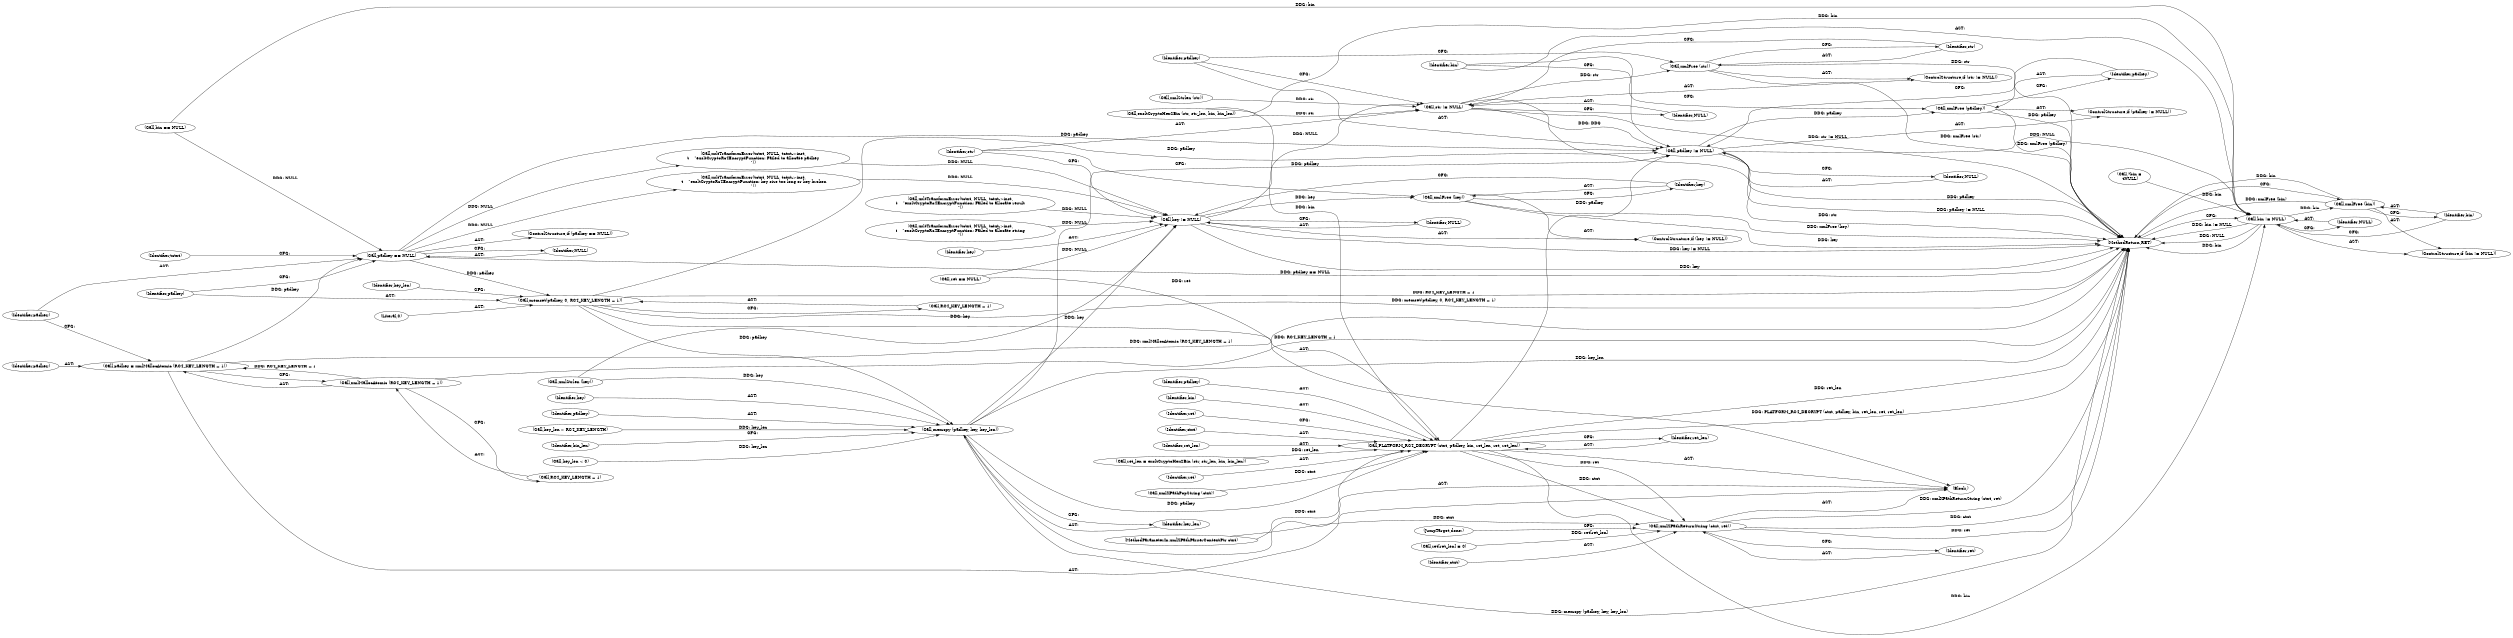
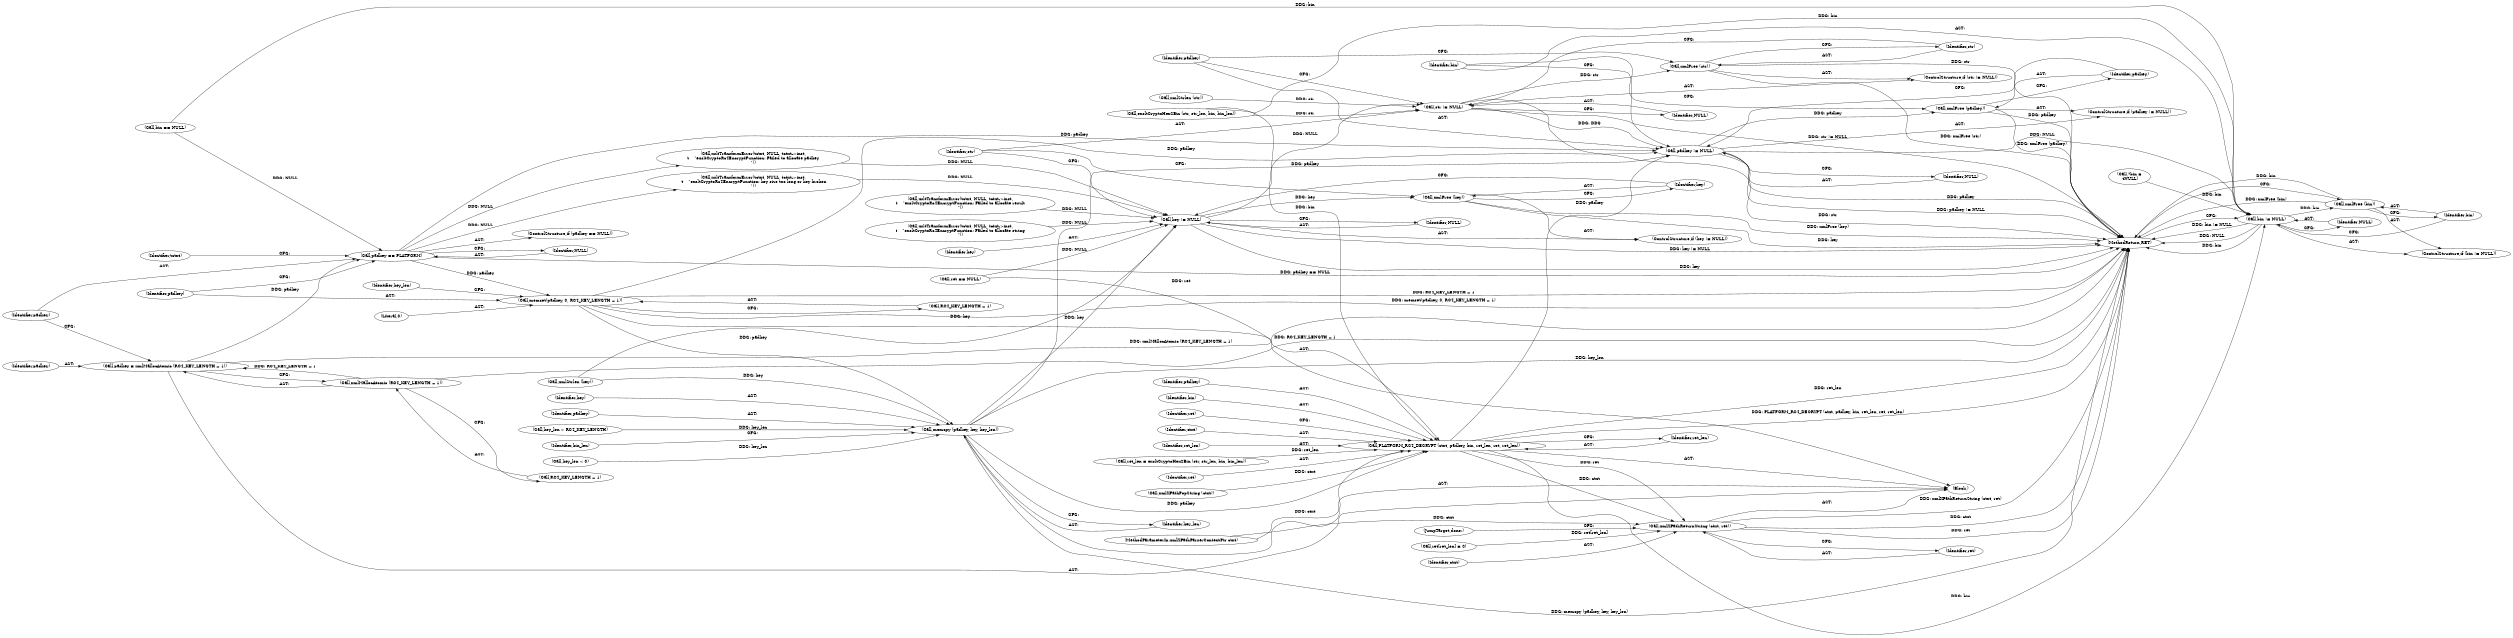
  digraph {
    rankdir=LR
    n1 [label="(Call,memset(padkey, 0, RC4_KEY_LENGTH + 1))"]
    n2 [label="(Call,memcpy (padkey, key, key_len))"]
    n3 [label="(Call,padkey != NULL)"]
    n4 [label="(Block,)"]
    n5 [label="(MethodReturn,RET)"]
    n6 [label="(Call,RC4_KEY_LENGTH + 1)"]
    n7 [label="(Call,PLATFORM_RC4_DECRYPT (ctxt, padkey, bin, ret_len, ret, ret_len))"]
    n8 [label="(Call,key != NULL)"]
    n9 [label="(Identifier,key_len)"]
    n10 [label="(Call,bin != NULL)"]
    n11 [label="(Call,xmlFree (padkey))"]
    n12 [label="(ControlStructure,if (padkey != NULL))"]
    n13 [label="(Identifier,NULL)"]
    n14 [label="(Call,xmlFree (bin))"]
-   n15 [label="(Call,padkey == NULL)"]
+   n15 [label="(Call,padkey == PLATFORM)"]
    n16 [label="(Identifier,NULL)"]
    n17 [label="(Call,xsltTransformError(tctxt, NULL, tctxt->inst,\n \t    \"exsltCryptoRc4EncryptFunction: key size too long or key broken\n\"))"]
    n18 [label="(ControlStructure,if (padkey == NULL))"]
    n19 [label="(Call,xsltTransformError(tctxt, NULL, tctxt->inst,\n\t    \"exsltCryptoRc4EncryptFunction: Failed to allocate padkey\n\"))"]
    n20 [label="(Call,bin == NULL)"]
    n21 [label="(Call,padkey = xmlMallocAtomic (RC4_KEY_LENGTH + 1))"]
    n22 [label="(Call,xmlMallocAtomic (RC4_KEY_LENGTH + 1))"]
    n23 [label="(Call,RC4_KEY_LENGTH + 1)"]
    n24 [label="(Call,xmlXPathReturnString (ctxt, ret))"]
    n25 [label="(Identifier,ret_len)"]
    n26 [label="(Call,xmlFree (key))"]
    n27 [label="(Call,str != NULL)"]
    n28 [label="(Identifier,NULL)"]
    n29 [label="(ControlStructure,if (key != NULL))"]
    n30 [label="(Identifier,ret)"]
    n31 [label="(ControlStructure,if (bin != NULL))"]
    n32 [label="(Identifier,NULL)"]
    n33 [label="(Identifier,padkey)"]
    n34 [label="(Identifier,bin)"]
    n35 [label="(Identifier,key)"]
    n36 [label="(Call,xmlFree (str))"]
    n37 [label="(ControlStructure,if (str != NULL))"]
    n38 [label="(Identifier,NULL)"]
    n39 [label="(Identifier,str)"]
    n40 [label="(Literal,0)"]
    n41 [label="(Identifier,padkey)"]
    n42 [label="(Call,ret_len = exsltCryptoHex2Bin (str, str_len, bin, bin_len))"]
    n43 [label="(Identifier,key)"]
    n44 [label="(Identifier,ret)"]
    n45 [label="(Call,exsltCryptoHex2Bin (str, str_len, bin, bin_len))"]
    n46 [label="(Identifier,ctxt)"]
    n47 [label="(Identifier,padkey)"]
    n48 [label="(Call,xmlStrlen (key))"]
    n49 [label="(Call,key_len > RC4_KEY_LENGTH)"]
    n50 [label="(Identifier,bin_len)"]
    n51 [label="(Call,xmlStrlen (str))"]
    n52 [label="(Identifier,padkey)"]
    n53 [label="(Call,xmlXPathPopString (ctxt))"]
    n54 [label="(Identifier,padkey)"]
    n55 [label="(Call,key_len < 0)"]
    n56 [label="(Call,xsltTransformError(tctxt, NULL, tctxt->inst,\n\t    \"exsltCryptoRc4EncryptFunction: Failed to allocate result\n\"))"]
    n57 [label="(Call,*bin =\n \tNULL)"]
    n58 [label="(MethodParameterIn,xmlXPathParserContextPtr ctxt)"]
    n59 [label="(Identifier,key_len)"]
    n60 [label="(Call,ret[ret_len] = 0)"]
    n61 [label="(Identifier,bin)"]
    n62 [label="(Identifier,padkey)"]
    n63 [label="(Identifier,bin)"]
    n64 [label="(JumpTarget,done:)"]
    n65 [label="(Call,ret == NULL)"]
    n66 [label="(Identifier,padkey)"]
    n67 [label="(Identifier,str)"]
    n68 [label="(Call,xsltTransformError(tctxt, NULL, tctxt->inst,\n\t    \"exsltCryptoRc4EncryptFunction: Failed to allocate string\n\"))"]
    n69 [label="(Identifier,ret)"]
    n70 [label="(Identifier,ctxt)"]
    n71 [label="(Identifier,tctxt)"]
    n72 [label="(Identifier,key)"]
    n73 [label="(Identifier,ret_len)"]
    n1 -> n2 [label="DDG: padkey"]
    n1 -> n3 [label="DDG: padkey"]
    n1 -> n4 [label="AST: "]
    n1 -> n5 [label="DDG: RC4_KEY_LENGTH + 1"]
    n1 -> n5 [label="DDG: memset(padkey, 0, RC4_KEY_LENGTH + 1)"]
    n1 -> n6 [label="CFG: "]
    n2 -> n3 [label="DDG: padkey"]
    n2 -> n4 [label="AST: "]
    n2 -> n5 [label="DDG: key_len"]
    n2 -> n5 [label="DDG: memcpy (padkey, key, key_len)"]
    n2 -> n7 [label="DDG: padkey"]
    n2 -> n8 [label="DDG: key"]
    n2 -> n9 [label="CFG: "]
    n3 -> n5 [label="DDG: padkey"]
    n3 -> n5 [label="DDG: padkey != NULL"]
    n3 -> n10 [label="DDG: NULL"]
    n3 -> n11 [label="DDG: padkey"]
    n3 -> n12 [label="AST: "]
    n3 -> n13 [label="CFG: "]
    n5 -> n10 [label="CFG: "]
    n5 -> n14 [label="CFG: "]
    n6 -> n1 [label="AST: "]
    n7 -> n3 [label="DDG: padkey"]
    n7 -> n4 [label="AST: "]
    n7 -> n5 [label="DDG: PLATFORM_RC4_DECRYPT (ctxt, padkey, bin, ret_len, ret, ret_len)"]
    n7 -> n5 [label="DDG: ret_len"]
    n7 -> n10 [label="DDG: bin"]
    n7 -> n24 [label="DDG: ctxt"]
    n7 -> n24 [label="DDG: ret"]
    n7 -> n25 [label="CFG: "]
    n8 -> n5 [label="DDG: key"]
    n8 -> n5 [label="DDG: key != NULL"]
    n8 -> n26 [label="DDG: key"]
    n8 -> n27 [label="DDG: NULL"]
    n8 -> n28 [label="CFG: "]
    n8 -> n29 [label="AST: "]
    n9 -> n2 [label="AST: "]
    n10 -> n5 [label="DDG: bin != NULL"]
    n10 -> n5 [label="DDG: NULL"]
    n10 -> n5 [label="DDG: bin"]
    n10 -> n14 [label="DDG: bin"]
    n10 -> n31 [label="AST: "]
    n10 -> n32 [label="CFG: "]
    n11 -> n5 [label="DDG: padkey"]
    n11 -> n5 [label="DDG: xmlFree (padkey)"]
    n11 -> n12 [label="AST: "]
    n11 -> n33 [label="CFG: "]
    n13 -> n3 [label="AST: "]
    n14 -> n5 [label="DDG: xmlFree (bin)"]
    n14 -> n5 [label="DDG: bin"]
    n14 -> n31 [label="AST: "]
    n14 -> n34 [label="CFG: "]
    n15 -> n1 [label="DDG: padkey"]
    n15 -> n3 [label="DDG: padkey"]
    n15 -> n5 [label="DDG: padkey == NULL"]
    n15 -> n16 [label="CFG: "]
    n15 -> n17 [label="DDG: NULL"]
    n15 -> n18 [label="AST: "]
    n15 -> n19 [label="DDG: NULL"]
    n16 -> n15 [label="AST: "]
    n17 -> n8 [label="DDG: NULL"]
    n19 -> n8 [label="DDG: NULL"]
    n20 -> n10 [label="DDG: bin"]
    n20 -> n15 [label="DDG: NULL"]
    n21 -> n4 [label="AST: "]
    n21 -> n5 [label="DDG: xmlMallocAtomic (RC4_KEY_LENGTH + 1)"]
    n21 -> n15 [label="DDG: padkey"]
    n21 -> n22 [label="CFG: "]
    n22 -> n5 [label="DDG: RC4_KEY_LENGTH + 1"]
    n22 -> n21 [label="AST: "]
    n22 -> n21 [label="DDG: RC4_KEY_LENGTH + 1"]
    n22 -> n23 [label="CFG: "]
    n23 -> n22 [label="AST: "]
    n24 -> n4 [label="AST: "]
    n24 -> n5 [label="DDG: xmlXPathReturnString (ctxt, ret)"]
    n24 -> n5 [label="DDG: ctxt"]
    n24 -> n5 [label="DDG: ret"]
    n24 -> n30 [label="CFG: "]
    n25 -> n7 [label="AST: "]
    n26 -> n5 [label="DDG: xmlFree (key)"]
    n26 -> n5 [label="DDG: key"]
    n26 -> n29 [label="AST: "]
    n26 -> n35 [label="CFG: "]
    n27 -> n3 [label="DDG: DDG"]
    n27 -> n5 [label="DDG: str != NULL"]
    n27 -> n5 [label="DDG: str"]
    n27 -> n36 [label="DDG: str"]
    n27 -> n37 [label="AST: "]
    n27 -> n38 [label="CFG: "]
    n28 -> n8 [label="AST: "]
    n30 -> n24 [label="AST: "]
    n32 -> n10 [label="AST: "]
    n33 -> n3 [label="CFG: "]
    n33 -> n11 [label="AST: "]
    n34 -> n10 [label="CFG: "]
    n34 -> n14 [label="AST: "]
    n35 -> n8 [label="CFG: "]
    n35 -> n26 [label="AST: "]
    n36 -> n5 [label="DDG: str"]
    n36 -> n5 [label="DDG: xmlFree (str)"]
    n36 -> n37 [label="AST: "]
    n36 -> n39 [label="CFG: "]
    n38 -> n27 [label="AST: "]
    n39 -> n27 [label="CFG: "]
    n39 -> n36 [label="AST: "]
    n40 -> n1 [label="AST: "]
    n41 -> n15 [label="AST: "]
    n41 -> n21 [label="CFG: "]
    n42 -> n7 [label="DDG: ret_len"]
    n43 -> n2 [label="AST: "]
    n44 -> n7 [label="AST: "]
    n45 -> n7 [label="DDG: bin"]
    n45 -> n10 [label="DDG: bin"]
    n45 -> n27 [label="DDG: str"]
    n46 -> n24 [label="AST: "]
    n47 -> n2 [label="AST: "]
    n48 -> n2 [label="DDG: key"]
    n48 -> n8 [label="DDG: key"]
    n49 -> n2 [label="DDG: key_len"]
    n50 -> n2 [label="CFG: "]
    n51 -> n27 [label="DDG: str"]
    n52 -> n21 [label="AST: "]
    n53 -> n7 [label="DDG: ctxt"]
    n54 -> n7 [label="AST: "]
    n55 -> n2 [label="DDG: key_len"]
    n56 -> n8 [label="DDG: NULL"]
    n57 -> n10 [label="DDG: bin"]
    n58 -> n7 [label="DDG: ctxt"]
    n58 -> n24 [label="DDG: ctxt"]
    n59 -> n1 [label="CFG: "]
    n60 -> n24 [label="DDG: ret[ret_len]"]
    n61 -> n3 [label="CFG: "]
    n61 -> n10 [label="AST: "]
    n61 -> n11 [label="CFG: "]
    n62 -> n3 [label="AST: "]
    n62 -> n27 [label="CFG: "]
    n62 -> n36 [label="CFG: "]
    n63 -> n7 [label="AST: "]
    n64 -> n24 [label="CFG: "]
    n65 -> n7 [label="DDG: ret"]
    n65 -> n8 [label="DDG: NULL"]
    n66 -> n1 [label="AST: "]
    n66 -> n15 [label="CFG: "]
    n67 -> n8 [label="CFG: "]
    n67 -> n26 [label="CFG: "]
    n67 -> n27 [label="AST: "]
    n68 -> n8 [label="DDG: NULL"]
    n69 -> n7 [label="CFG: "]
    n70 -> n7 [label="AST: "]
    n71 -> n15 [label="CFG: "]
    n72 -> n8 [label="AST: "]
    n73 -> n7 [label="AST: "]
  }
